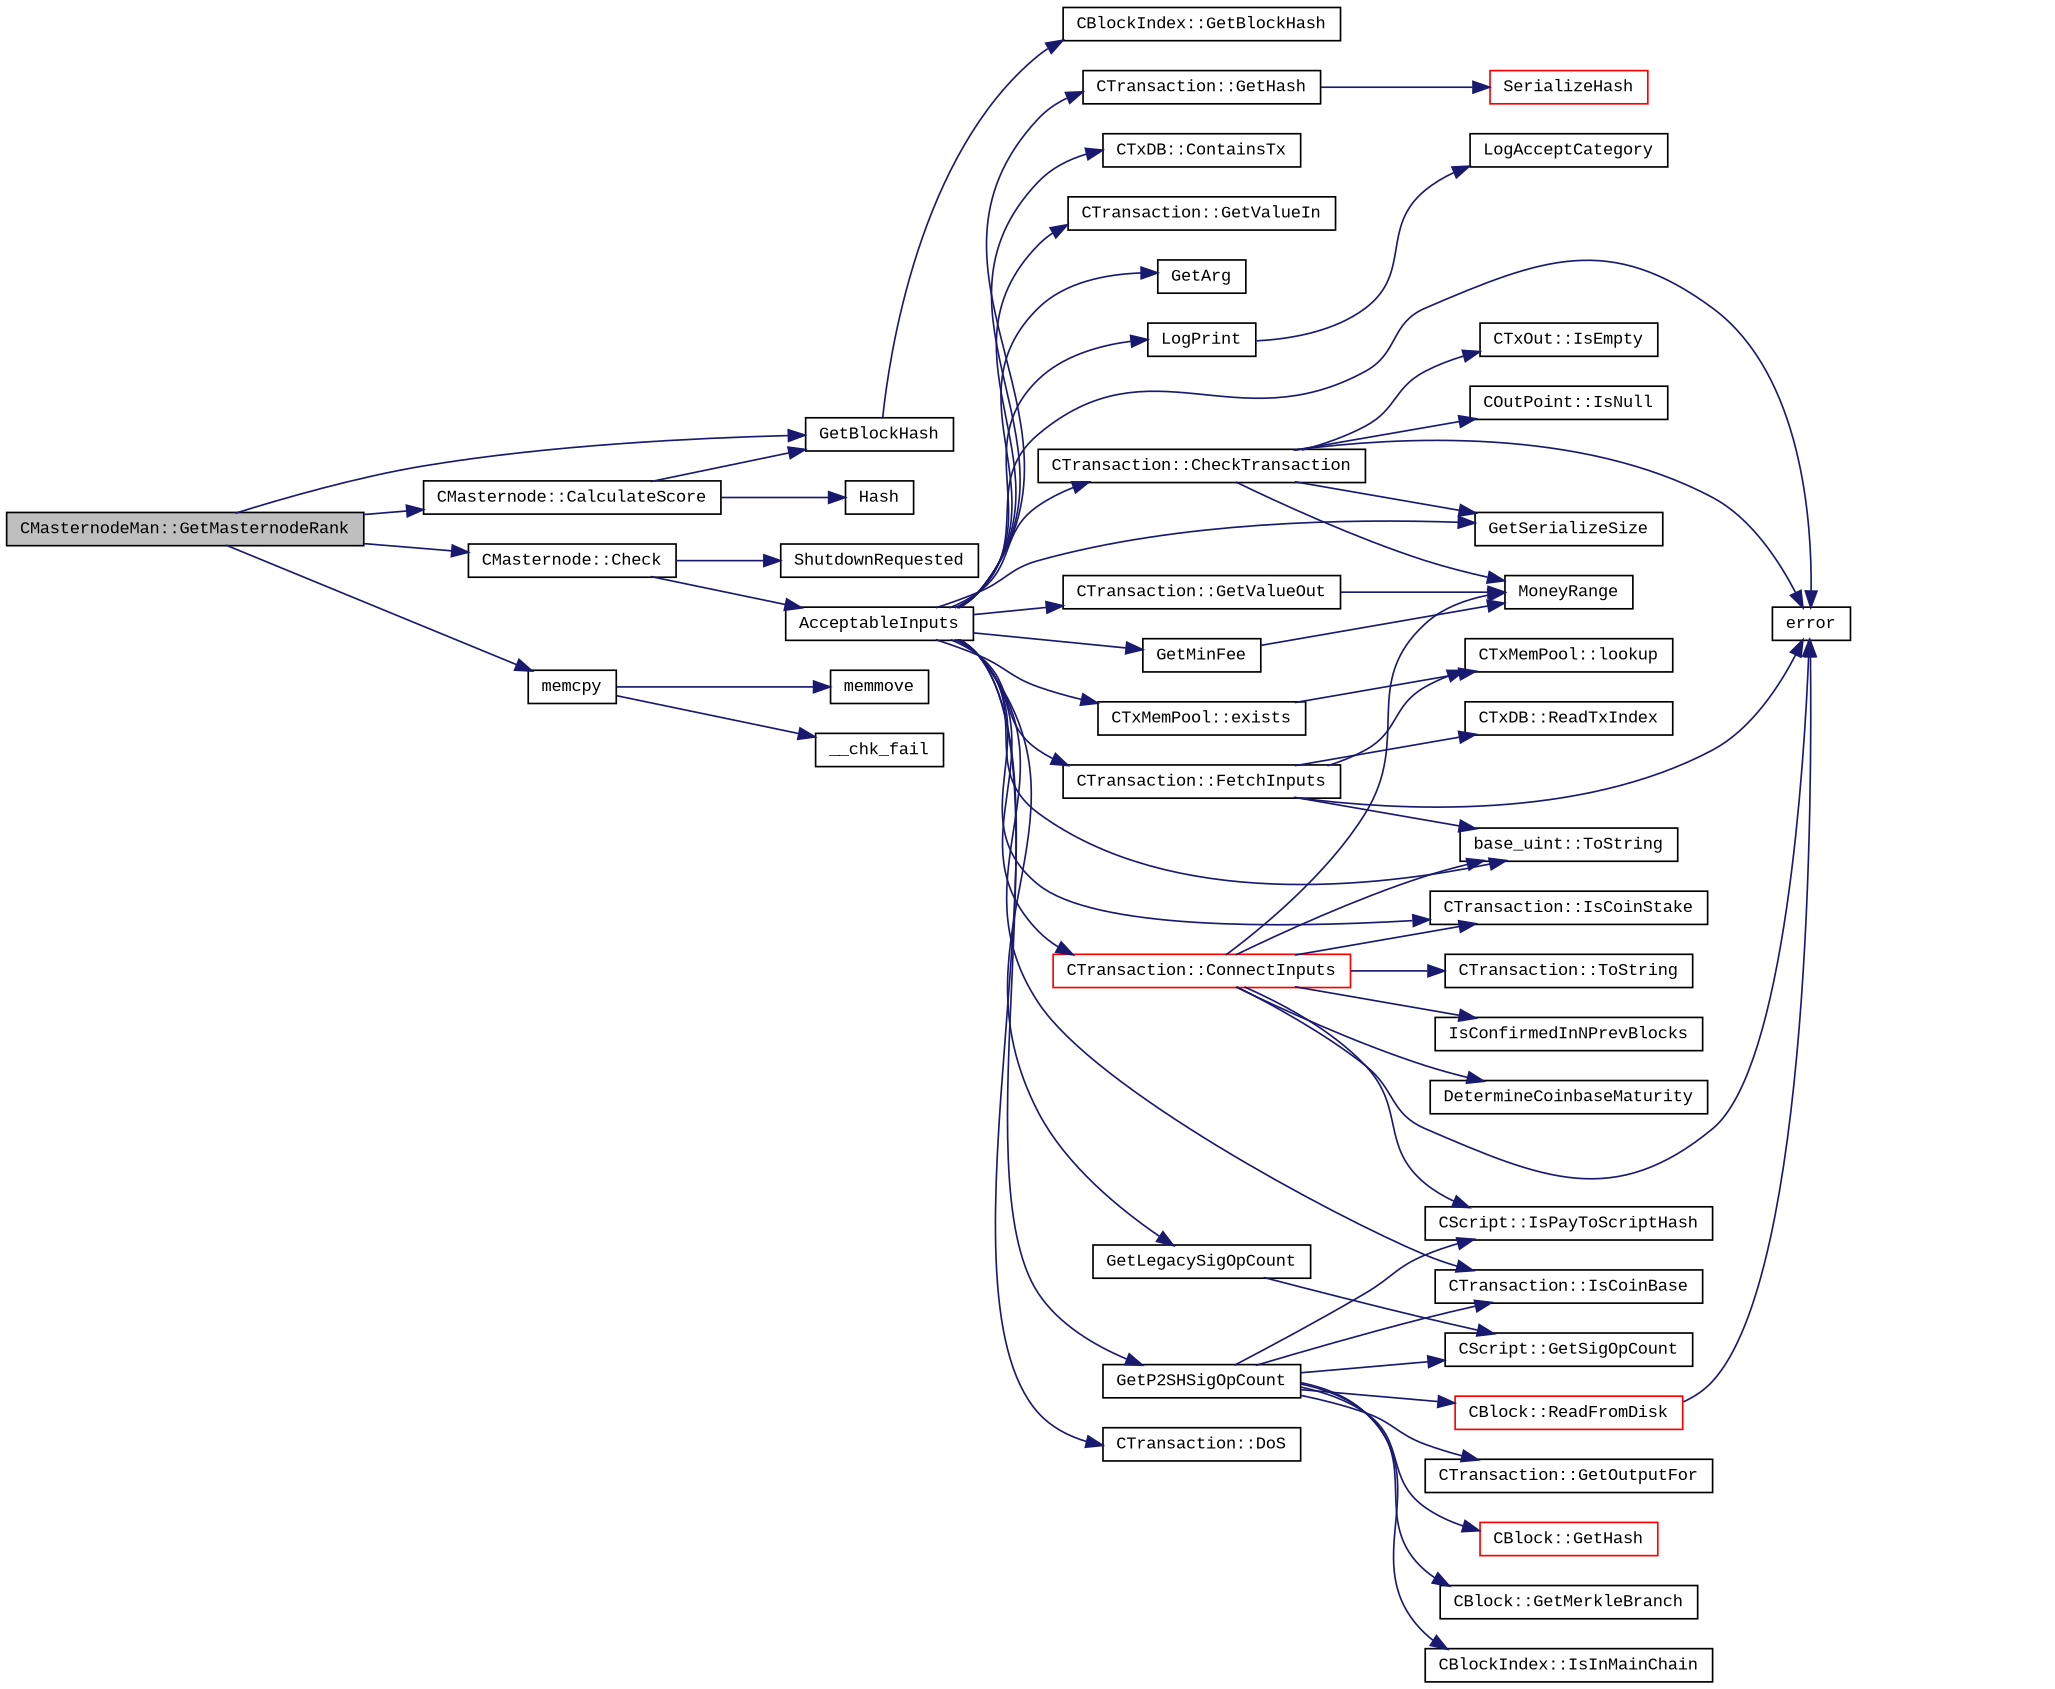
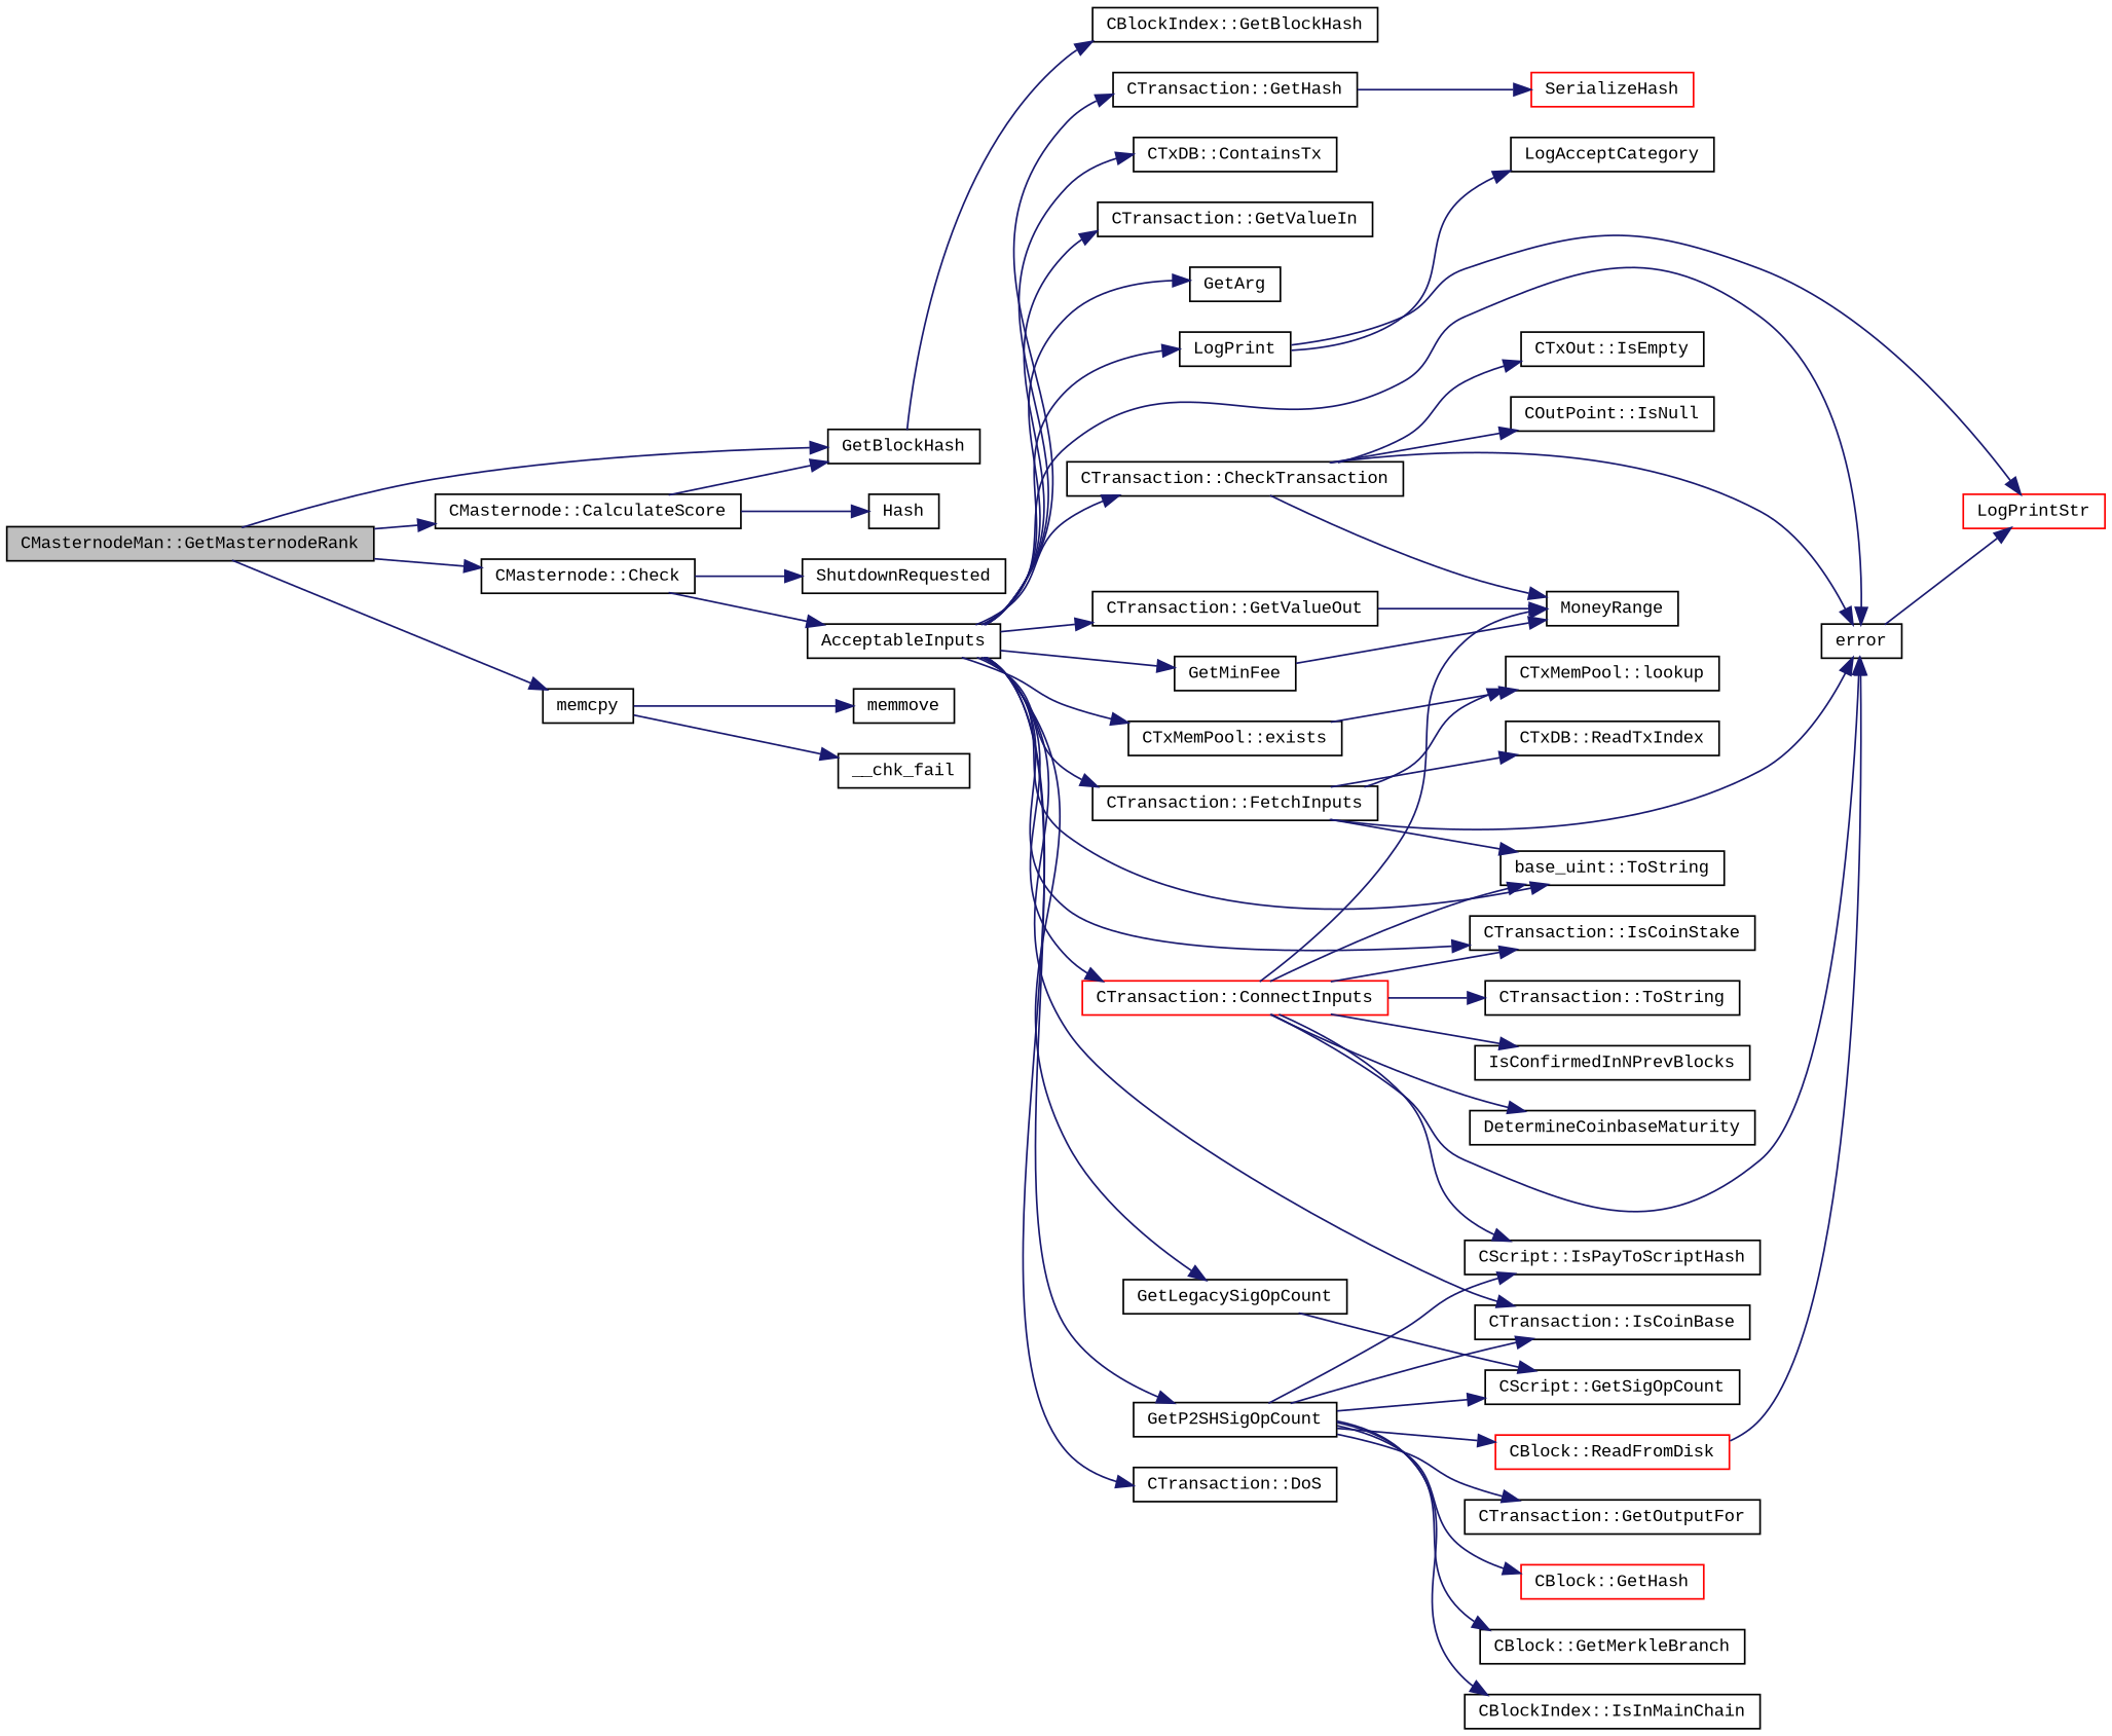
  digraph {
    fontname="Liberation Mono"
    rankdir=LR
    node [color=black fillcolor=white fontname="Liberation Mono" fontsize=10 shape=record style=filled]
    edge [color=midnightblue fontname="Liberation Mono" fontsize=10 labelfontname=Helvetica labelfontsize=10 style=solid]
    n1 [fillcolor=grey75 fontcolor=black height=0.2 label="CMasternodeMan::GetMasternodeRank" width=0.4]
    n2 [height=0.2 label=GetBlockHash width=0.4]
    n3 [height=0.2 label="CMasternode::Check" width=0.4]
    n4 [height=0.2 label="CMasternode::CalculateScore" width=0.4]
    n5 [height=0.2 label=memcpy width=0.4]
    n6 [height=0.2 label="CBlockIndex::GetBlockHash" width=0.4]
    n7 [height=0.2 label=ShutdownRequested width=0.4]
    n8 [height=0.2 label=AcceptableInputs width=0.4]
    n9 [height=0.2 label=Hash width=0.4]
    n10 [height=0.2 label=memmove width=0.4]
    n11 [height=0.2 label=__chk_fail width=0.4]
    n12 [height=0.2 label="CTransaction::CheckTransaction" width=0.4]
    n13 [height=0.2 label=error width=0.4]
-   n14 [height=0.2 label=GetSerializeSize width=0.4]
    n15 [height=0.2 label="CTransaction::IsCoinBase" width=0.4]
    n16 [height=0.2 label="CTransaction::DoS" width=0.4]
    n17 [height=0.2 label="CTransaction::IsCoinStake" width=0.4]
    n18 [height=0.2 label="CTransaction::GetHash" width=0.4]
    n19 [height=0.2 label="CTxMemPool::exists" width=0.4]
    n20 [height=0.2 label="CTxDB::ContainsTx" width=0.4]
    n21 [height=0.2 label="CTransaction::FetchInputs" width=0.4]
    n22 [height=0.2 label="base_uint::ToString" width=0.4]
    n23 [height=0.2 label=GetLegacySigOpCount width=0.4]
    n24 [height=0.2 label=GetP2SHSigOpCount width=0.4]
    n25 [height=0.2 label="CTransaction::GetValueIn" width=0.4]
    n26 [height=0.2 label="CTransaction::GetValueOut" width=0.4]
    n27 [height=0.2 label=GetMinFee width=0.4]
    n28 [height=0.2 label=GetArg width=0.4]
    n29 [height=0.2 label=LogPrint width=0.4]
    n30 [color=red height=0.2 label="CTransaction::ConnectInputs" width=0.4]
    n31 [height=0.2 label="CTxOut::IsEmpty" width=0.4]
    n32 [height=0.2 label=MoneyRange width=0.4]
    n33 [height=0.2 label="COutPoint::IsNull" width=0.4]
+   n34 [color=red height=0.2 label=LogPrintStr width=0.4]
    n35 [color=red height=0.2 label=SerializeHash width=0.4]
    n36 [height=0.2 label="CTxMemPool::lookup" width=0.4]
    n37 [height=0.2 label="CTxDB::ReadTxIndex" width=0.4]
    n38 [height=0.2 label="CScript::GetSigOpCount" width=0.4]
    n39 [height=0.2 label="CTransaction::GetOutputFor" width=0.4]
    n40 [height=0.2 label="CScript::IsPayToScriptHash" width=0.4]
    n41 [color=red height=0.2 label="CBlock::ReadFromDisk" width=0.4]
    n42 [color=red height=0.2 label="CBlock::GetHash" width=0.4]
    n43 [height=0.2 label="CBlock::GetMerkleBranch" width=0.4]
    n44 [height=0.2 label="CBlockIndex::IsInMainChain" width=0.4]
    n45 [height=0.2 label=LogAcceptCategory width=0.4]
    n46 [height=0.2 label="CTransaction::ToString" width=0.4]
    n47 [height=0.2 label=IsConfirmedInNPrevBlocks width=0.4]
    n48 [height=0.2 label=DetermineCoinbaseMaturity width=0.4]
    n1 -> n2
    n1 -> n3
    n1 -> n4
    n1 -> n5
    n2 -> n6
    n3 -> n7
    n3 -> n8
    n4 -> n2
    n4 -> n9
    n5 -> n10
    n5 -> n11
    n8 -> n12
    n8 -> n13
-   n8 -> n14
    n8 -> n15
    n8 -> n16
    n8 -> n17
    n8 -> n18
    n8 -> n19
    n8 -> n20
    n8 -> n21
    n8 -> n22
    n8 -> n23
    n8 -> n24
    n8 -> n25
    n8 -> n26
    n8 -> n27
    n8 -> n28
    n8 -> n29
    n8 -> n30
    n12 -> n13
-   n12 -> n14
    n12 -> n31
    n12 -> n32
    n12 -> n33
+   n13 -> n34
    n18 -> n35
    n19 -> n36
    n21 -> n13
    n21 -> n22
    n21 -> n36
    n21 -> n37
    n23 -> n38
    n24 -> n15
    n24 -> n38
    n24 -> n39
    n24 -> n40
    n24 -> n41
    n24 -> n42
    n24 -> n43
    n24 -> n44
    n26 -> n32
    n27 -> n32
+   n29 -> n34
    n29 -> n45
    n30 -> n13
    n30 -> n17
    n30 -> n22
    n30 -> n32
    n30 -> n40
    n30 -> n46
    n30 -> n47
    n30 -> n48
    n41 -> n13
  }
